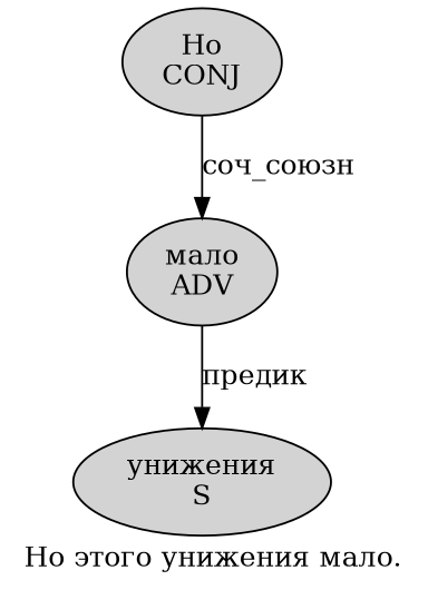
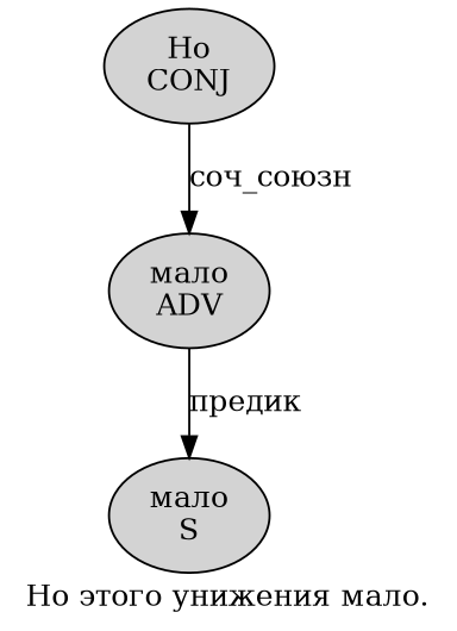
  digraph {
    label="Но этого унижения мало."
    node [fillcolor=lightgray penwidth=1 shape=ellipse style=filled]
    n1 [label="Но\nCONJ"]
    n2 [label="мало\nADV"]
-   n3 [label="унижения\nS"]
+   n3 [label="мало\nS"]
    n1 -> n2 [label="соч_союзн"]
    n2 -> n3 [label="предик"]
  }
